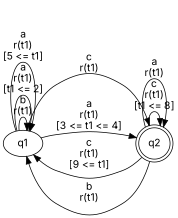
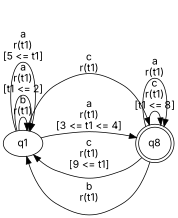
  digraph {
    rankdir=LR
    fontname=Inter
    node [fontname=Inter]
    edge [fontname=Inter]
    n1 [label=q1]
-   n2 [label=q2 shape=doublecircle]
+   n2 [label=q8 shape=doublecircle]
    n1 -> n1 [label="b\nr(t1)\n"]
    n1 -> n1 [label="a\nr(t1)\n[t1 <= 2]"]
    n1 -> n1 [label="a\nr(t1)\n[5 <= t1]"]
    n1 -> n2 [label="c\nr(t1)\n"]
    n1 -> n2 [label="a\nr(t1)\n[3 <= t1 <= 4]"]
    n2 -> n1 [label="c\nr(t1)\n[9 <= t1]"]
    n2 -> n1 [label="b\nr(t1)\n"]
    n2 -> n2 [label="c\nr(t1)\n[t1 <= 8]"]
    n2 -> n2 [label="a\nr(t1)\n"]
  }
